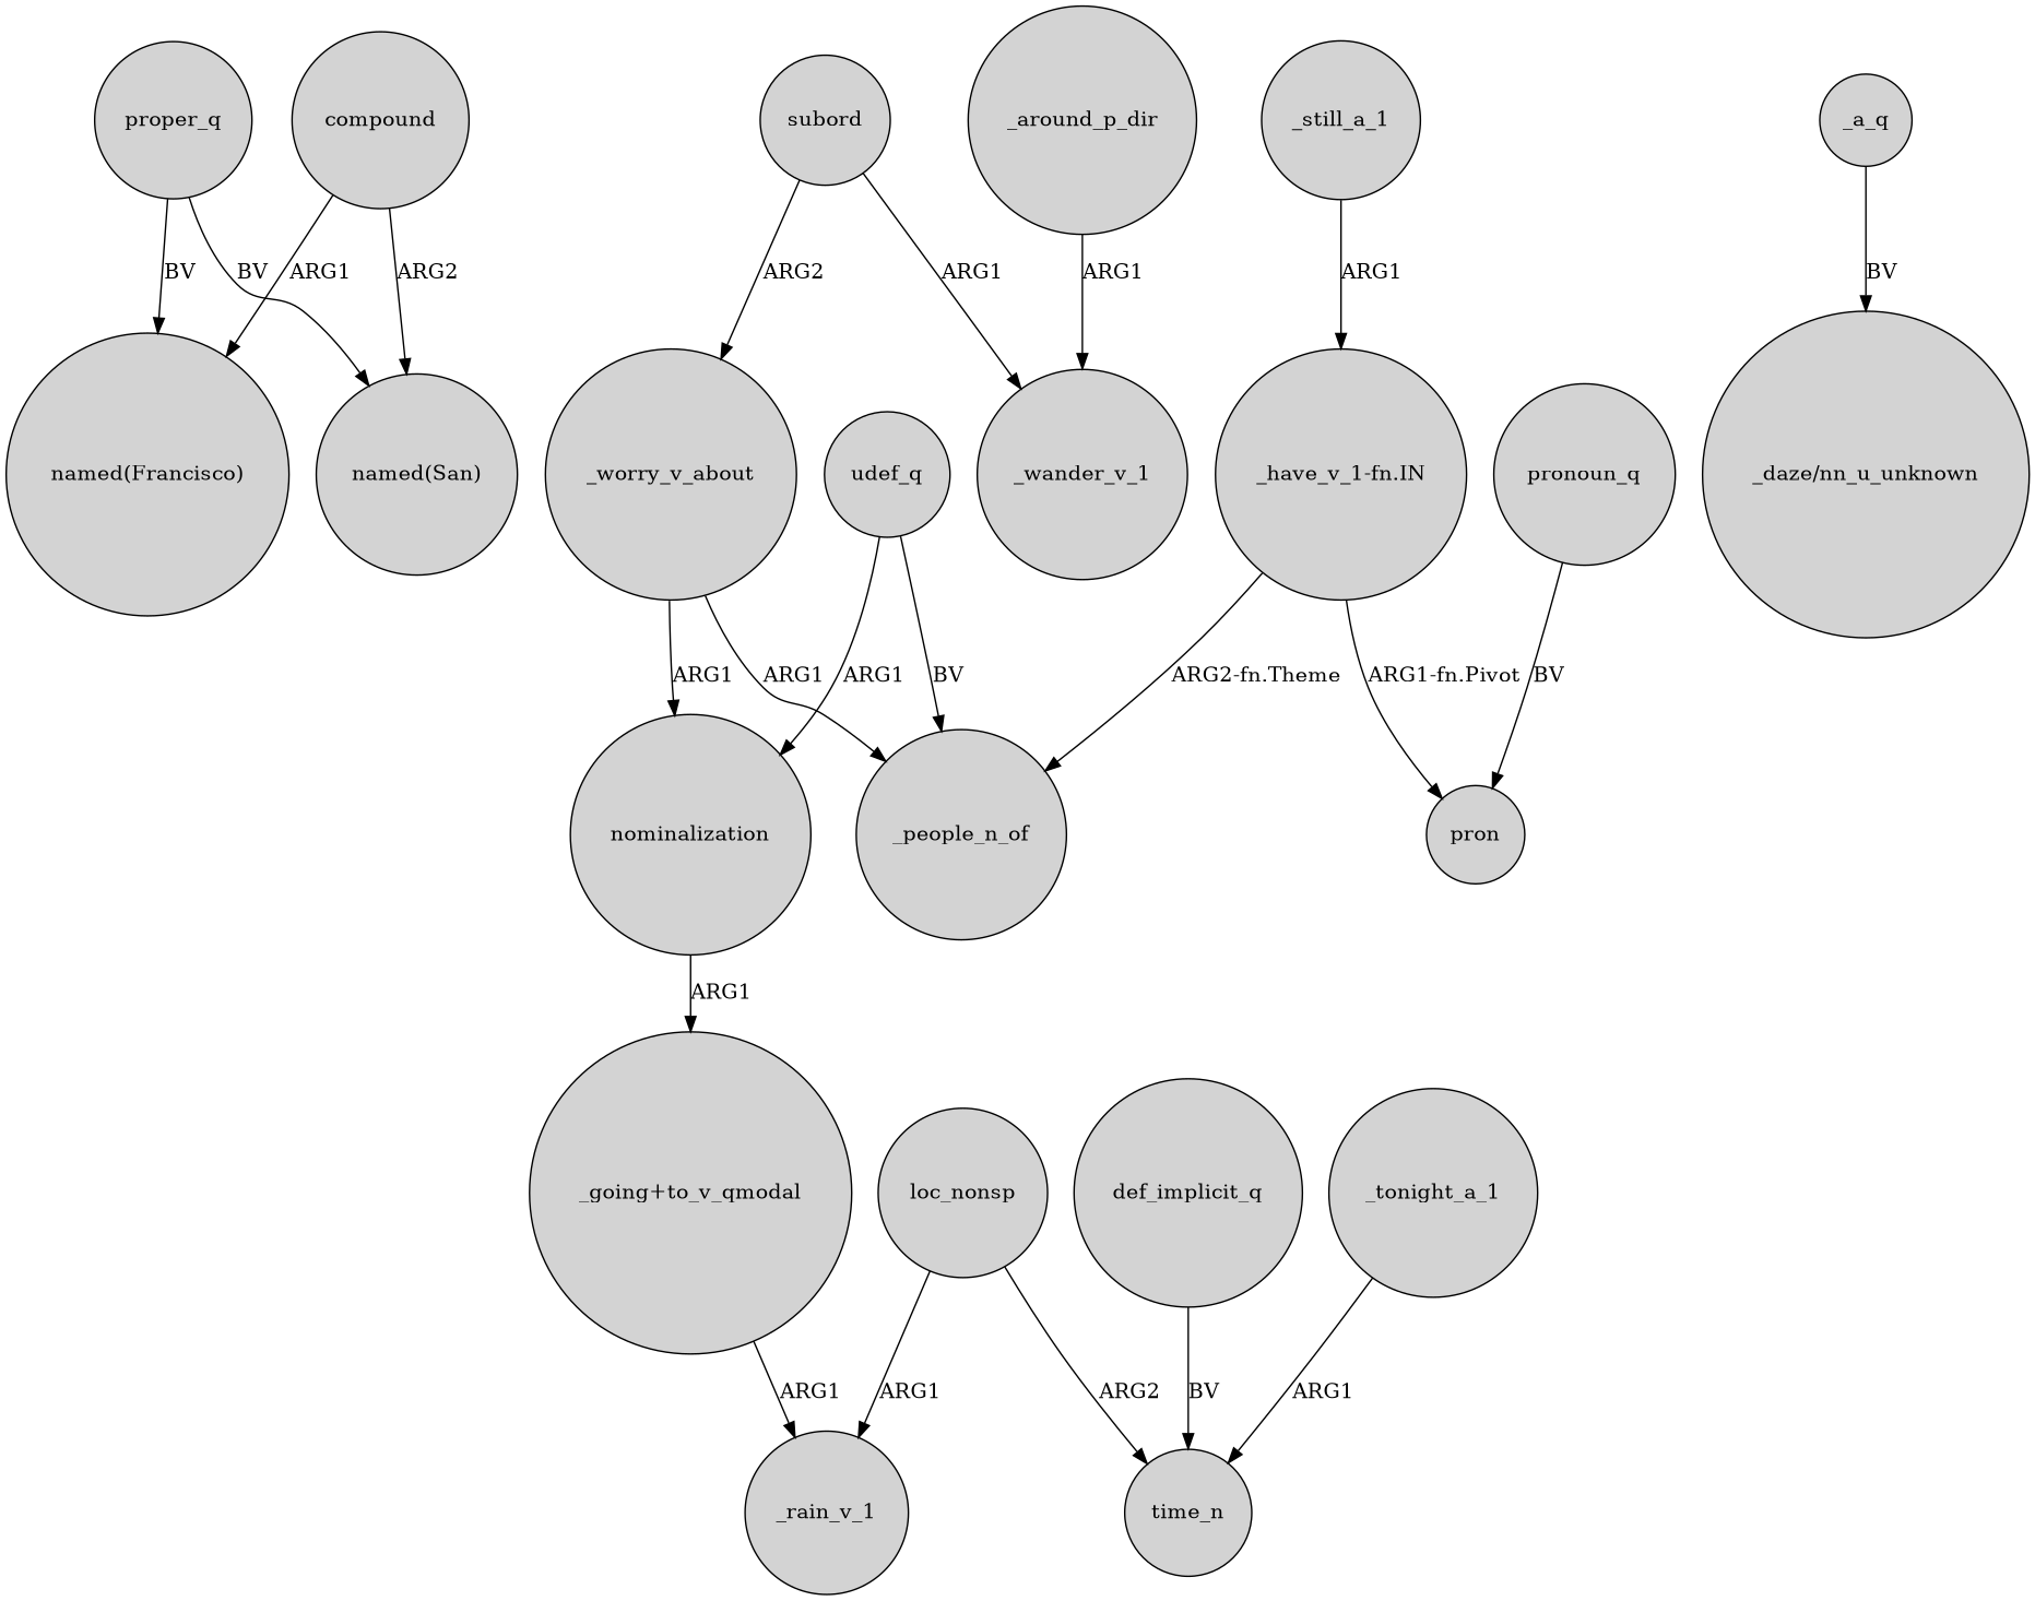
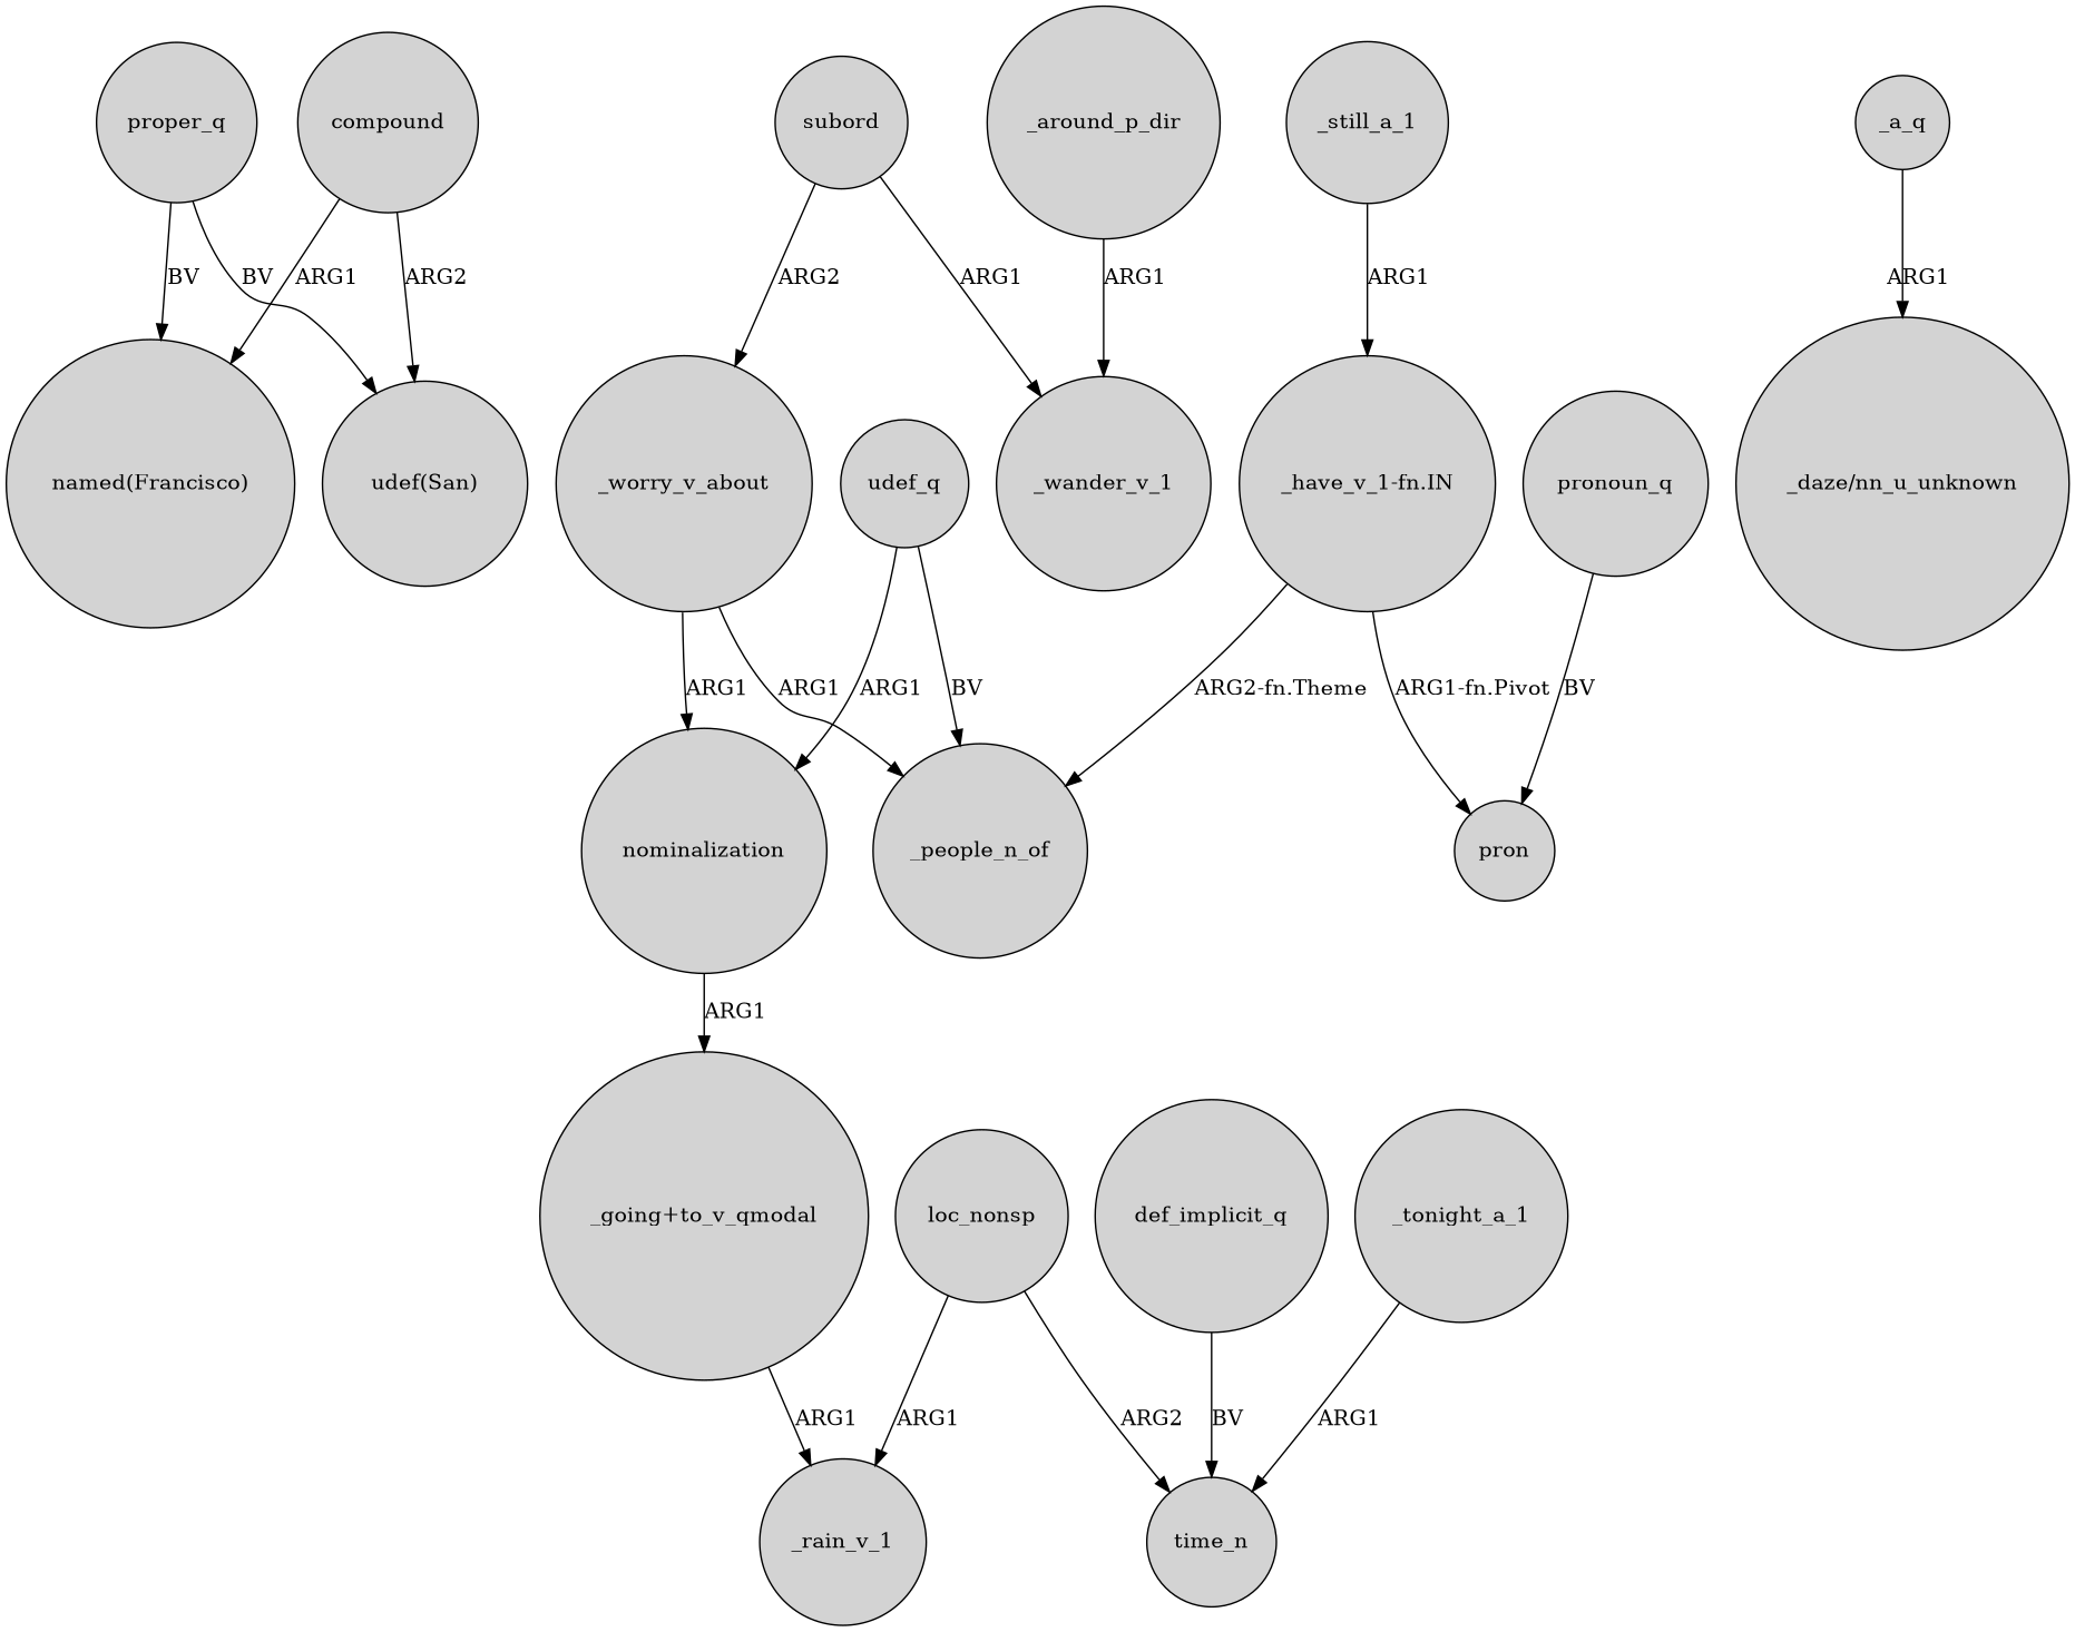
  digraph {
    node [shape=circle style=filled]
    proper_q
    "named(Francisco)"
-   "named(San)"
+   "named(San)" [label="udef(San)"]
    compound
    "_going+to_v_qmodal"
    _rain_v_1
    _worry_v_about
    nominalization
    _people_n_of
    "_have_v_1-fn.IN"
    pron
    _still_a_1
    loc_nonsp
    time_n
    _tonight_a_1
    _a_q
    "_daze/nn_u_unknown"
    pronoun_q
    udef_q
    subord
    _wander_v_1
    _around_p_dir
    def_implicit_q
    proper_q -> "named(Francisco)" [label=BV]
    proper_q -> "named(San)" [label=BV]
    compound -> "named(Francisco)" [label=ARG1]
    compound -> "named(San)" [label=ARG2]
    "_going+to_v_qmodal" -> _rain_v_1 [label=ARG1]
    _worry_v_about -> nominalization [label=ARG1]
    _worry_v_about -> _people_n_of [label=ARG1]
    nominalization -> "_going+to_v_qmodal" [label=ARG1]
    "_have_v_1-fn.IN" -> _people_n_of [label="ARG2-fn.Theme"]
    "_have_v_1-fn.IN" -> pron [label="ARG1-fn.Pivot"]
    _still_a_1 -> "_have_v_1-fn.IN" [label=ARG1]
    loc_nonsp -> _rain_v_1 [label=ARG1]
    loc_nonsp -> time_n [label=ARG2]
    _tonight_a_1 -> time_n [label=ARG1]
-   _a_q -> "_daze/nn_u_unknown" [label=BV]
+   _a_q -> "_daze/nn_u_unknown" [label=ARG1]
    pronoun_q -> pron [label=BV]
    udef_q -> nominalization [label=ARG1]
    udef_q -> _people_n_of [label=BV]
    subord -> _worry_v_about [label=ARG2]
    subord -> _wander_v_1 [label=ARG1]
    _around_p_dir -> _wander_v_1 [label=ARG1]
    def_implicit_q -> time_n [label=BV]
  }
